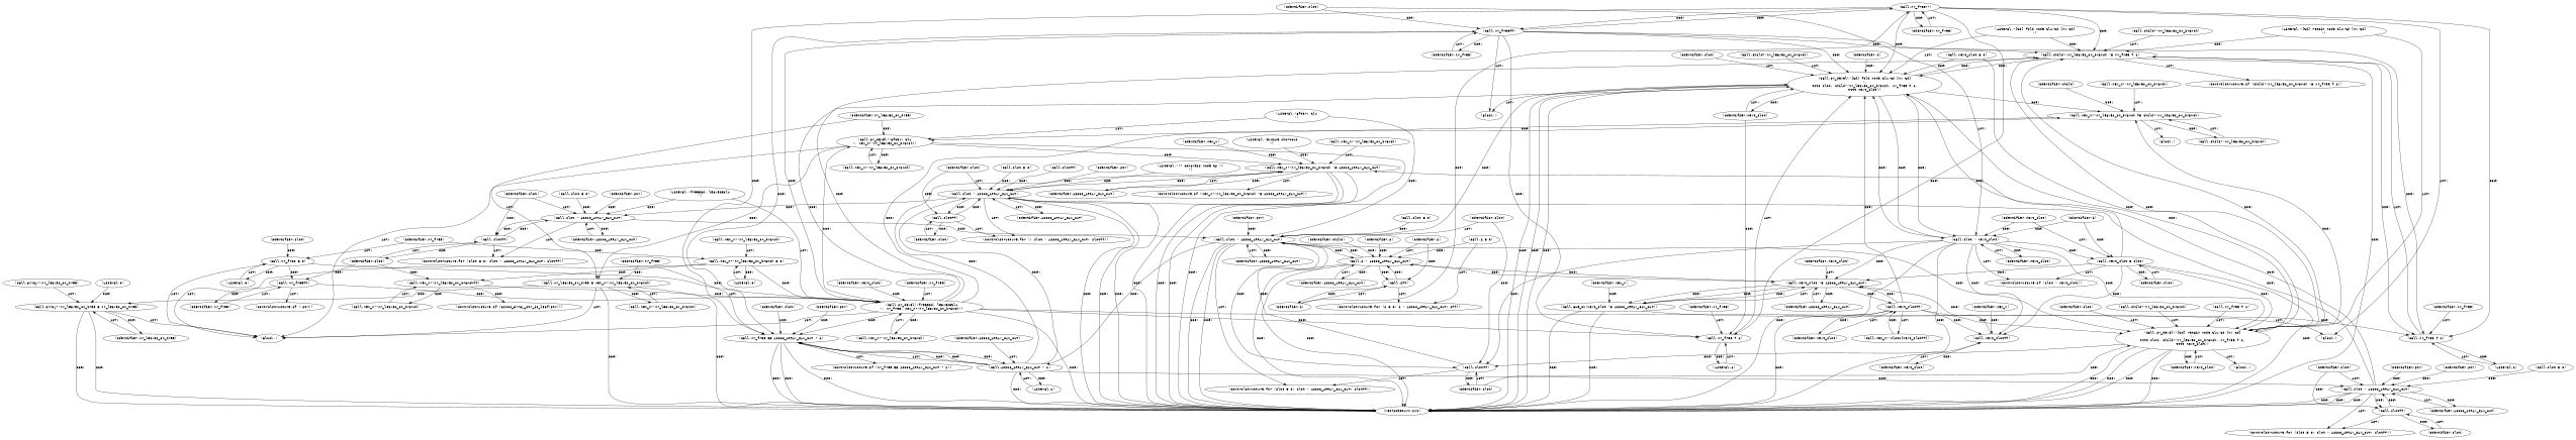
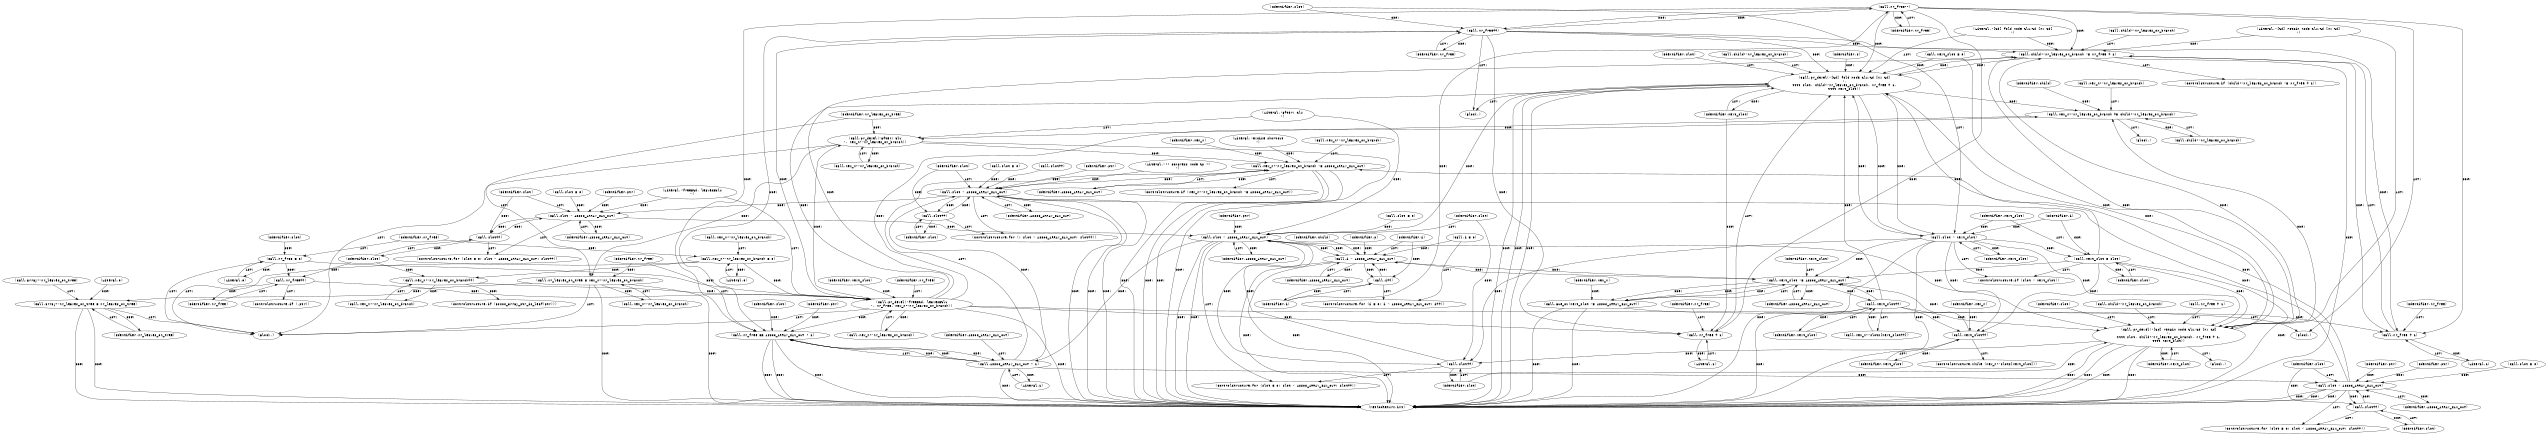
  digraph {
    fontname="DejaVu Sans Mono"
    node [fontname="DejaVu Sans Mono"]
    edge [fontname="DejaVu Sans Mono"]
    n1 [label="(Call,nr_free--)"]
    n2 [label="(Call,nr_free++)"]
    n3 [label="(Call,child->nr_leaves_on_branch <= nr_free + 1)"]
    n4 [label="(Call,pr_devel(\"[%d] fold node %lu/%d [nx %d]\n\",\n\t\t\t\t slot, child->nr_leaves_on_branch, nr_free + 1,\n\t\t\t\t next_slot))"]
    n5 [label="(Call,nr_free == ASSOC_ARRAY_FAN_OUT - 1)"]
    n6 [label="(Call,nr_free + 1)"]
    n7 [label="(Call,nr_free + 1)"]
    n8 [label="(Block,)"]
    n9 [label="(Identifier,nr_free)"]
    n10 [label="(Identifier,nr_free)"]
    n11 [label="(Block,)"]
    n12 [label="(MethodReturn,int)"]
    n13 [label="(Call,pr_devel(\"[%d] retain node %lu/%d [nx %d]\n\",\n\t\t\t\t slot, child->nr_leaves_on_branch, nr_free + 1,\n\t\t\t\t next_slot))"]
    n14 [label="(ControlStructure,if (child->nr_leaves_on_branch <= nr_free + 1))"]
    n15 [label="(Call,new_n->nr_leaves_on_branch += child->nr_leaves_on_branch)"]
    n16 [label="(Call,slot < next_slot)"]
    n17 [label="(Identifier,next_slot)"]
    n18 [label="(Call,ASSOC_ARRAY_FAN_OUT - 1)"]
-   n19 [label="(ControlStructure,if (nr_free == ASSOC_ARRAY_FAN_OUT - 1))"]
    n20 [label="(Literal,1)"]
    n21 [label="(Literal,1)"]
    n22 [label="(Call,pr_devel(\"free=%d, leaves=%lu\n\", nr_free, new_n->nr_leaves_on_branch))"]
    n23 [label="(Call,pr_devel(\"after: %lu\n\", new_n->nr_leaves_on_branch))"]
    n24 [label="(Call,new_n->nr_leaves_on_branch)"]
    n25 [label="(Block,)"]
    n26 [label="(Block,)"]
    n27 [label="(Call,child->nr_leaves_on_branch)"]
    n28 [label="(Call,nr_leaves_on_tree = new_n->nr_leaves_on_branch)"]
    n29 [label="(Call,new_n->nr_leaves_on_branch <= ASSOC_ARRAY_FAN_OUT)"]
    n30 [label="(Call,new_n->nr_leaves_on_branch)"]
    n31 [label="(Call,nr_free++)"]
    n32 [label="(Identifier,nr_free)"]
    n33 [label="(ControlStructure,if (!ptr))"]
    n34 [label="(Call,nr_free = 0)"]
    n35 [label="(Literal,0)"]
    n36 [label="(Call,new_n->nr_leaves_on_branch = 0)"]
    n37 [label="(Call,new_n->nr_leaves_on_branch++)"]
    n38 [label="(Literal,0)"]
    n39 [label="(Call,new_n->nr_leaves_on_branch)"]
    n40 [label="(ControlStructure,if (assoc_array_ptr_is_leaf(ptr)))"]
    n41 [label="(Call,slot++)"]
    n42 [label="(Block,)"]
    n43 [label="(Identifier,next_slot)"]
    n44 [label="(Call,next_slot >= ASSOC_ARRAY_FAN_OUT)"]
    n45 [label="(Call,next_slot++)"]
    n46 [label="(Call,next_slot = slot)"]
    n47 [label="(Identifier,next_slot)"]
    n48 [label="(ControlStructure,if (slot < next_slot))"]
    n49 [label="(Call,array->nr_leaves_on_tree = nr_leaves_on_tree)"]
    n50 [label="(Call,new_n->nr_leaves_on_branch)"]
    n51 [label="(Call,slot < ASSOC_ARRAY_FAN_OUT)"]
    n52 [label="(Identifier,ASSOC_ARRAY_FAN_OUT)"]
    n53 [label="(ControlStructure,if (new_n->nr_leaves_on_branch <= ASSOC_ARRAY_FAN_OUT))"]
    n54 [label="(Identifier,nr_leaves_on_tree)"]
    n55 [label="(Call,slot++)"]
    n56 [label="(Call,slot < ASSOC_ARRAY_FAN_OUT)"]
    n57 [label="(Identifier,ASSOC_ARRAY_FAN_OUT)"]
    n58 [label="(ControlStructure,for (; slot < ASSOC_ARRAY_FAN_OUT; slot++))"]
    n59 [label="(Identifier,slot)"]
    n60 [label="(Call,slot++)"]
    n61 [label="(Call,slot < ASSOC_ARRAY_FAN_OUT)"]
    n62 [label="(ControlStructure,for (slot = 0; slot < ASSOC_ARRAY_FAN_OUT; slot++))"]
    n63 [label="(Identifier,ASSOC_ARRAY_FAN_OUT)"]
    n64 [label="(Identifier,slot)"]
    n65 [label="(Call,i < ASSOC_ARRAY_FAN_OUT)"]
    n66 [label="(ControlStructure,for (slot = 0; slot < ASSOC_ARRAY_FAN_OUT; slot++))"]
    n67 [label="(Identifier,ASSOC_ARRAY_FAN_OUT)"]
    n68 [label="(Identifier,slot)"]
    n69 [label="(Call,i++)"]
    n70 [label="(Identifier,ASSOC_ARRAY_FAN_OUT)"]
    n71 [label="(Call,slot < ASSOC_ARRAY_FAN_OUT)"]
    n72 [label="(Literal,1)"]
    n73 [label="(ControlStructure,for (i = 0; i < ASSOC_ARRAY_FAN_OUT; i++))"]
    n74 [label="(Identifier,i)"]
    n75 [label="(Call,BUG_ON(next_slot >= ASSOC_ARRAY_FAN_OUT))"]
    n76 [label="(Call,next_slot++)"]
    n77 [label="(Identifier,ASSOC_ARRAY_FAN_OUT)"]
    n78 [label="(Identifier,next_slot)"]
    n79 [label="(Call,new_n->slots[next_slot++])"]
    n80 [label="(Identifier,next_slot)"]
+   n81 [label="(ControlStructure,while (new_n->slots[next_slot]))"]
    n82 [label="(Call,slot++)"]
    n83 [label="(ControlStructure,for (slot = 0; slot < ASSOC_ARRAY_FAN_OUT; slot++))"]
    n84 [label="(Identifier,ASSOC_ARRAY_FAN_OUT)"]
    n85 [label="(Identifier,slot)"]
    n86 [label="(Identifier,slot)"]
    n87 [label="(Identifier,slot)"]
    n88 [label="(Identifier,ptr)"]
    n89 [label="(Literal,\"-- compress node %p --\n\")"]
    n90 [label="(Call,nr_free + 1)"]
    n91 [label="(Identifier,slot)"]
    n92 [label="(Identifier,child)"]
    n93 [label="(Call,slot = 0)"]
    n94 [label="(Identifier,slot)"]
    n95 [label="(Identifier,next_slot)"]
    n96 [label="(Identifier,next_slot)"]
    n97 [label="(Identifier,nr_free)"]
    n98 [label="(Call,slot = 0)"]
    n99 [label="(Identifier,nr_leaves_on_tree)"]
    n100 [label="(Call,slot = 0)"]
    n101 [label="(Identifier,slot)"]
    n102 [label="(Identifier,nr_free)"]
    n103 [label="(Call,child->nr_leaves_on_branch)"]
    n104 [label="(Identifier,next_slot)"]
    n105 [label="(Identifier,i)"]
    n106 [label="(Identifier,child)"]
    n107 [label="(Call,child->nr_leaves_on_branch)"]
    n108 [label="(Call,array->nr_leaves_on_tree)"]
    n109 [label="(Identifier,nr_free)"]
    n110 [label="(Call,new_n->nr_leaves_on_branch)"]
    n111 [label="(Identifier,ptr)"]
    n112 [label="(Identifier,nr_free)"]
    n113 [label="(Literal,\"free=%d, leaves=%lu\n\")"]
    n114 [label="(Identifier,new_n)"]
    n115 [label="(Identifier,slot)"]
    n116 [label="(Literal,\"[%d] fold node %lu/%d [nx %d]\n\")"]
    n117 [label="(Call,slot++)"]
    n118 [label="(Identifier,slot)"]
    n119 [label="(Identifier,slot)"]
    n120 [label="(Literal,0)"]
    n121 [label="(Call,new_n->nr_leaves_on_branch)"]
    n122 [label="(Identifier,nr_free)"]
    n123 [label="(Identifier,slot)"]
    n124 [label="(Literal,\"[%d] retain node %lu/%d [nx %d]\n\")"]
    n125 [label="(Identifier,s)"]
    n126 [label="(Call,new_n->nr_leaves_on_branch)"]
    n127 [label="(Literal,\"after: %lu\n\")"]
    n128 [label="(Identifier,ASSOC_ARRAY_FAN_OUT)"]
    n129 [label="(Identifier,p)"]
    n130 [label="(Identifier,ptr)"]
    n131 [label="(Call,next_slot = 0)"]
    n132 [label="(Identifier,new_n)"]
    n133 [label="(Identifier,i)"]
    n134 [label="(Identifier,ptr)"]
    n135 [label="(Identifier,slot)"]
    n136 [label="(Call,slot = 0)"]
    n137 [label="(Identifier,ptr)"]
    n138 [label="(Call,child->nr_leaves_on_branch)"]
    n139 [label="(Identifier,new_n)"]
    n140 [label="(Literal,\"excise shortcut\n\")"]
    n141 [label="(Identifier,ptr)"]
    n142 [label="(Call,i = 0)"]
    n1 -> n2 [label="DDG: "]
    n1 -> n3 [label="DDG: "]
    n1 -> n4 [label="DDG: "]
    n1 -> n5 [label="DDG: "]
    n1 -> n6 [label="DDG: "]
    n1 -> n7 [label="DDG: "]
    n1 -> n8 [label="AST: "]
    n1 -> n9 [label="CFG: "]
    n2 -> n1 [label="DDG: "]
    n2 -> n3 [label="DDG: "]
    n2 -> n4 [label="DDG: "]
    n2 -> n5 [label="DDG: "]
    n2 -> n6 [label="DDG: "]
    n2 -> n7 [label="DDG: "]
    n2 -> n10 [label="CFG: "]
    n2 -> n11 [label="AST: "]
    n3 -> n4 [label="DDG: "]
    n3 -> n6 [label="CFG: "]
    n3 -> n12 [label="CFG: "]
    n3 -> n13 [label="DDG: "]
    n3 -> n14 [label="AST: "]
    n4 -> n3 [label="DDG: "]
    n4 -> n11 [label="AST: "]
    n4 -> n12 [label="DDG: "]
    n4 -> n12 [label="DDG: "]
    n4 -> n12 [label="DDG: "]
    n4 -> n15 [label="DDG: "]
    n4 -> n16 [label="DDG: "]
    n4 -> n16 [label="DDG: "]
    n4 -> n17 [label="CFG: "]
    n5 -> n12 [label="DDG: "]
    n5 -> n12 [label="DDG: "]
    n5 -> n12 [label="DDG: "]
    n5 -> n18 [label="CFG: "]
-   n5 -> n19 [label="AST: "]
    n6 -> n3 [label="AST: "]
    n6 -> n20 [label="CFG: "]
    n7 -> n4 [label="AST: "]
    n7 -> n21 [label="CFG: "]
    n9 -> n1 [label="AST: "]
    n10 -> n2 [label="AST: "]
    n13 -> n3 [label="DDG: "]
    n13 -> n4 [label="DDG: "]
    n13 -> n12 [label="DDG: "]
    n13 -> n12 [label="DDG: "]
    n13 -> n12 [label="DDG: "]
    n13 -> n12 [label="DDG: "]
    n13 -> n15 [label="DDG: "]
    n13 -> n41 [label="DDG: "]
    n13 -> n42 [label="AST: "]
    n13 -> n43 [label="CFG: "]
    n15 -> n23 [label="DDG: "]
    n15 -> n26 [label="AST: "]
    n15 -> n27 [label="CFG: "]
    n16 -> n4 [label="DDG: "]
    n16 -> n12 [label="DDG: "]
    n16 -> n12 [label="DDG: "]
    n16 -> n13 [label="DDG: "]
    n16 -> n41 [label="DDG: "]
    n16 -> n44 [label="DDG: "]
    n16 -> n45 [label="DDG: "]
    n16 -> n46 [label="DDG: "]
    n16 -> n47 [label="CFG: "]
    n16 -> n48 [label="AST: "]
    n17 -> n4 [label="AST: "]
    n17 -> n7 [label="CFG: "]
    n18 -> n5 [label="AST: "]
    n18 -> n5 [label="DDG: "]
    n18 -> n5 [label="DDG: "]
    n18 -> n12 [label="DDG: "]
-   n18 -> n29 [label="DDG: "]
+   n18 -> n29 [label="AST: "]
    n18 -> n51 [label="DDG: "]
    n18 -> n71 [label="DDG: "]
    n18 -> n72 [label="CFG: "]
    n20 -> n6 [label="AST: "]
    n21 -> n7 [label="AST: "]
    n22 -> n2 [label="DDG: "]
    n22 -> n3 [label="DDG: "]
    n22 -> n4 [label="DDG: "]
    n22 -> n5 [label="DDG: "]
    n22 -> n6 [label="DDG: "]
    n22 -> n7 [label="DDG: "]
    n22 -> n12 [label="DDG: "]
    n22 -> n15 [label="DDG: "]
    n22 -> n23 [label="DDG: "]
    n22 -> n24 [label="CFG: "]
    n22 -> n25 [label="AST: "]
    n23 -> n12 [label="DDG: "]
    n23 -> n25 [label="AST: "]
    n23 -> n28 [label="DDG: "]
    n23 -> n29 [label="DDG: "]
    n23 -> n30 [label="CFG: "]
    n24 -> n22 [label="AST: "]
    n27 -> n15 [label="AST: "]
    n28 -> n12 [label="DDG: "]
    n28 -> n12 [label="DDG: "]
    n28 -> n25 [label="AST: "]
    n28 -> n49 [label="DDG: "]
    n28 -> n50 [label="CFG: "]
    n29 -> n12 [label="DDG: "]
    n29 -> n12 [label="DDG: "]
    n29 -> n12 [label="DDG: "]
    n29 -> n51 [label="DDG: "]
    n29 -> n52 [label="CFG: "]
    n29 -> n53 [label="AST: "]
    n30 -> n23 [label="AST: "]
    n31 -> n22 [label="DDG: "]
    n31 -> n32 [label="CFG: "]
    n31 -> n33 [label="AST: "]
    n32 -> n31 [label="AST: "]
    n34 -> n22 [label="DDG: "]
    n34 -> n25 [label="AST: "]
    n34 -> n31 [label="DDG: "]
    n34 -> n35 [label="CFG: "]
    n35 -> n34 [label="AST: "]
    n36 -> n22 [label="DDG: "]
    n36 -> n25 [label="AST: "]
    n36 -> n37 [label="DDG: "]
    n36 -> n38 [label="CFG: "]
    n37 -> n22 [label="DDG: "]
    n37 -> n39 [label="CFG: "]
    n37 -> n40 [label="DDG: "]
    n38 -> n36 [label="AST: "]
    n39 -> n37 [label="AST: "]
    n41 -> n61 [label="DDG: "]
    n41 -> n66 [label="AST: "]
    n41 -> n68 [label="CFG: "]
    n43 -> n13 [label="AST: "]
    n44 -> n65 [label="DDG: "]
    n44 -> n75 [label="AST: "]
    n44 -> n75 [label="DDG: "]
    n44 -> n75 [label="DDG: "]
    n44 -> n76 [label="DDG: "]
    n44 -> n77 [label="CFG: "]
    n45 -> n44 [label="DDG: "]
    n45 -> n80 [label="CFG: "]
+   n45 -> n81 [label="AST: "]
    n46 -> n4 [label="DDG: "]
    n46 -> n12 [label="DDG: "]
    n46 -> n13 [label="DDG: "]
    n46 -> n44 [label="DDG: "]
    n46 -> n45 [label="DDG: "]
    n46 -> n48 [label="AST: "]
    n46 -> n86 [label="CFG: "]
    n47 -> n16 [label="AST: "]
    n49 -> n12 [label="DDG: "]
    n49 -> n12 [label="DDG: "]
    n49 -> n25 [label="AST: "]
    n49 -> n54 [label="CFG: "]
    n50 -> n28 [label="AST: "]
    n51 -> n12 [label="DDG: "]
    n51 -> n12 [label="DDG: "]
    n51 -> n12 [label="DDG: "]
    n51 -> n55 [label="DDG: "]
    n51 -> n56 [label="DDG: "]
    n51 -> n57 [label="CFG: "]
    n51 -> n58 [label="AST: "]
    n52 -> n29 [label="AST: "]
    n54 -> n49 [label="AST: "]
    n55 -> n51 [label="DDG: "]
    n55 -> n58 [label="AST: "]
    n55 -> n59 [label="CFG: "]
    n56 -> n60 [label="DDG: "]
    n56 -> n61 [label="DDG: "]
    n56 -> n62 [label="AST: "]
    n56 -> n63 [label="CFG: "]
    n57 -> n51 [label="AST: "]
    n59 -> n55 [label="AST: "]
    n60 -> n56 [label="DDG: "]
    n60 -> n62 [label="AST: "]
    n60 -> n64 [label="CFG: "]
    n61 -> n4 [label="DDG: "]
    n61 -> n12 [label="DDG: "]
    n61 -> n12 [label="DDG: "]
    n61 -> n13 [label="DDG: "]
    n61 -> n18 [label="DDG: "]
    n61 -> n41 [label="DDG: "]
    n61 -> n65 [label="DDG: "]
    n61 -> n66 [label="AST: "]
    n61 -> n67 [label="CFG: "]
    n63 -> n56 [label="AST: "]
    n64 -> n31 [label="CFG: "]
    n64 -> n37 [label="CFG: "]
    n64 -> n60 [label="AST: "]
    n65 -> n12 [label="DDG: "]
    n65 -> n12 [label="DDG: "]
    n65 -> n44 [label="DDG: "]
    n65 -> n61 [label="DDG: "]
    n65 -> n69 [label="DDG: "]
    n65 -> n70 [label="CFG: "]
    n67 -> n61 [label="AST: "]
    n68 -> n13 [label="CFG: "]
    n68 -> n41 [label="AST: "]
    n69 -> n65 [label="DDG: "]
    n69 -> n73 [label="AST: "]
    n69 -> n74 [label="CFG: "]
    n70 -> n65 [label="AST: "]
    n71 -> n12 [label="DDG: "]
    n71 -> n12 [label="DDG: "]
    n71 -> n12 [label="DDG: "]
    n71 -> n29 [label="DDG: "]
    n71 -> n51 [label="DDG: "]
    n71 -> n82 [label="DDG: "]
    n71 -> n83 [label="AST: "]
    n71 -> n84 [label="CFG: "]
    n72 -> n18 [label="AST: "]
    n74 -> n1 [label="CFG: "]
    n74 -> n69 [label="AST: "]
    n75 -> n8 [label="AST: "]
    n75 -> n12 [label="DDG: "]
    n75 -> n12 [label="DDG: "]
    n75 -> n44 [label="CFG: "]
    n76 -> n4 [label="DDG: "]
    n76 -> n12 [label="DDG: "]
    n76 -> n13 [label="DDG: "]
    n76 -> n44 [label="DDG: "]
    n76 -> n45 [label="DDG: "]
    n76 -> n78 [label="CFG: "]
    n76 -> n79 [label="AST: "]
    n77 -> n44 [label="AST: "]
    n78 -> n76 [label="AST: "]
    n79 -> n76 [label="CFG: "]
    n80 -> n45 [label="AST: "]
    n82 -> n71 [label="DDG: "]
    n82 -> n83 [label="AST: "]
    n82 -> n85 [label="CFG: "]
    n84 -> n71 [label="AST: "]
    n85 -> n82 [label="AST: "]
    n86 -> n46 [label="AST: "]
    n87 -> n5 [label="CFG: "]
    n88 -> n51 [label="CFG: "]
    n89 -> n51 [label="CFG: "]
    n90 -> n13 [label="AST: "]
    n91 -> n71 [label="AST: "]
    n91 -> n82 [label="CFG: "]
    n92 -> n15 [label="CFG: "]
    n93 -> n56 [label="DDG: "]
    n94 -> n34 [label="CFG: "]
    n95 -> n22 [label="CFG: "]
    n96 -> n44 [label="AST: "]
    n97 -> n6 [label="AST: "]
    n98 -> n61 [label="DDG: "]
    n99 -> n23 [label="CFG: "]
    n99 -> n28 [label="AST: "]
    n100 -> n51 [label="DDG: "]
    n101 -> n13 [label="AST: "]
    n102 -> n7 [label="AST: "]
    n103 -> n3 [label="AST: "]
    n104 -> n16 [label="CFG: "]
    n104 -> n46 [label="AST: "]
    n105 -> n65 [label="AST: "]
    n105 -> n69 [label="CFG: "]
    n106 -> n65 [label="CFG: "]
    n107 -> n13 [label="AST: "]
    n108 -> n49 [label="AST: "]
    n109 -> n5 [label="AST: "]
    n109 -> n28 [label="CFG: "]
    n110 -> n36 [label="AST: "]
    n111 -> n71 [label="CFG: "]
    n112 -> n22 [label="AST: "]
    n113 -> n22 [label="AST: "]
    n113 -> n56 [label="CFG: "]
    n114 -> n75 [label="CFG: "]
    n115 -> n4 [label="AST: "]
    n116 -> n3 [label="CFG: "]
    n116 -> n4 [label="AST: "]
    n117 -> n51 [label="DDG: "]
    n118 -> n51 [label="AST: "]
    n118 -> n55 [label="CFG: "]
    n119 -> n41 [label="CFG: "]
    n119 -> n61 [label="AST: "]
    n120 -> n49 [label="CFG: "]
    n121 -> n29 [label="AST: "]
    n122 -> n34 [label="AST: "]
    n122 -> n36 [label="CFG: "]
    n123 -> n2 [label="CFG: "]
    n123 -> n16 [label="AST: "]
    n124 -> n3 [label="CFG: "]
    n124 -> n13 [label="AST: "]
    n125 -> n4 [label="CFG: "]
    n126 -> n15 [label="AST: "]
    n127 -> n23 [label="AST: "]
    n127 -> n61 [label="CFG: "]
    n128 -> n18 [label="AST: "]
    n129 -> n65 [label="CFG: "]
    n130 -> n56 [label="CFG: "]
    n131 -> n4 [label="DDG: "]
    n131 -> n13 [label="DDG: "]
    n132 -> n29 [label="CFG: "]
    n133 -> n16 [label="CFG: "]
    n133 -> n46 [label="CFG: "]
    n134 -> n61 [label="CFG: "]
    n135 -> n56 [label="AST: "]
    n135 -> n60 [label="CFG: "]
    n136 -> n71 [label="DDG: "]
    n137 -> n5 [label="CFG: "]
    n138 -> n4 [label="AST: "]
    n139 -> n45 [label="CFG: "]
    n140 -> n29 [label="CFG: "]
    n141 -> n71 [label="CFG: "]
    n142 -> n65 [label="DDG: "]
    n142 -> n73 [label="AST: "]
  }
